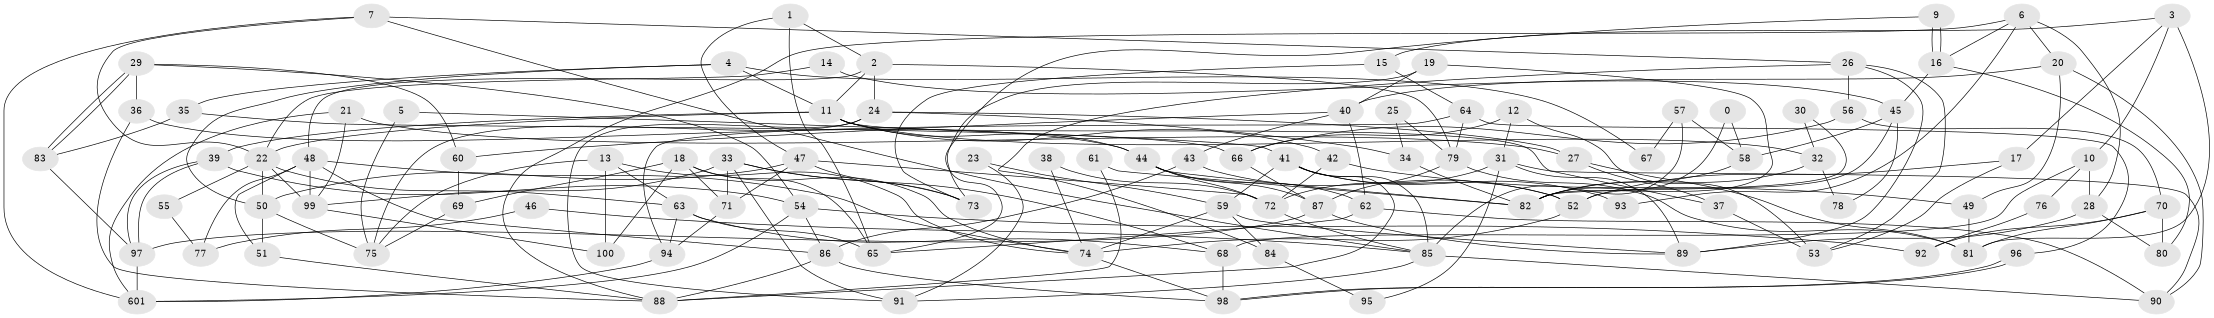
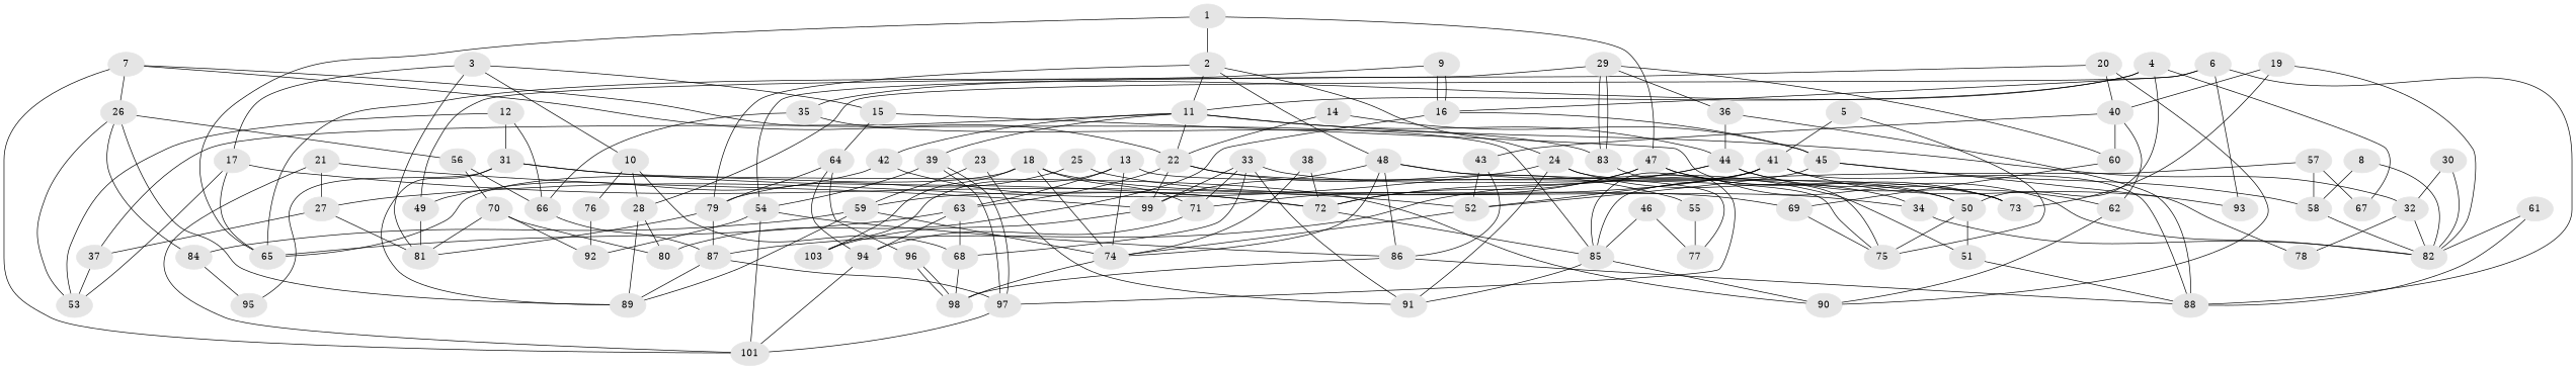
  graph {
    node [color=gray90 style=filled]
    1
    2
    47
    65
    11
    24
    48
    79
    50
    73
    71
    72
    22
    32
    37
    39
    42
    44
    75
    27
    91
    34
    74
    77
    99
    86
    51
    81
    87
    3
    10
    15
    17
    28
    68
    76
    64
    53
    52
    4
    35
    67
    66
    83
    5
    41
    88
    93
    85
    59
    6
    16
    20
    45
    80
    40
    49
    90
    89
    7
    26
-   101 [label=601]
+   101
    55
    63
    56
    84
-   8 [label=0]
+   8
    58
    82
    9
    98
    92
    78
    54
    97
    62
    12
    31
    95
    13
-   100
+   100 [label=103]
    14
    94
    96
    18
    69
    19
    60
    43
    21
    23
    25
    70
    29
    36
    30
    33
    38
    46
    57
    61
    1 -- 2
    1 -- 47
    1 -- 65
    2 -- 11
    2 -- 24
    2 -- 48
    2 -- 79
    47 -- 50
    47 -- 73
    47 -- 71
    47 -- 72
    11 -- 22
    11 -- 32
    11 -- 37
    11 -- 39
    11 -- 42
    11 -- 44
    24 -- 75
    24 -- 27
    24 -- 91
    24 -- 34
    48 -- 74
    48 -- 77
    48 -- 99
    48 -- 86
    48 -- 51
    79 -- 81
    79 -- 87
    50 -- 75
    50 -- 51
    71 -- 94
    72 -- 85
    22 -- 50
    22 -- 99
    22 -- 55
    22 -- 63
    32 -- 82
    32 -- 78
    37 -- 53
    39 -- 54
    39 -- 97
    39 -- 97
    42 -- 72
    42 -- 49
    44 -- 72
    44 -- 87
    44 -- 82
    44 -- 62
    27 -- 37
    27 -- 81
    34 -- 82
    74 -- 98
    99 -- 100
    86 -- 88
    86 -- 98
    51 -- 88
    87 -- 89
    87 -- 97
    3 -- 81
    3 -- 10
    3 -- 15
    3 -- 17
    10 -- 28
    10 -- 68
    10 -- 76
    15 -- 73
    15 -- 64
-   62 -- 65
+   17 -- 65
    17 -- 53
    17 -- 52
    28 -- 80
    28 -- 89
    68 -- 98
    76 -- 92
    64 -- 79
    64 -- 94
    64 -- 96
    52 -- 74
    4 -- 11
    4 -- 50
    4 -- 35
    4 -- 67
    35 -- 66
    35 -- 83
    66 -- 87
    83 -- 97
    5 -- 75
    5 -- 41
    41 -- 52
    41 -- 88
    41 -- 93
    41 -- 85
    41 -- 59
    85 -- 91
    85 -- 90
    59 -- 74
    59 -- 89
    59 -- 84
    6 -- 28
    6 -- 88
    6 -- 93
    6 -- 16
-   6 -- 20
    16 -- 45
    16 -- 80
    20 -- 40
    20 -- 49
    20 -- 90
    45 -- 52
    45 -- 58
    45 -- 78
    40 -- 62
    40 -- 60
    40 -- 43
    49 -- 81
    7 -- 22
    7 -- 85
    7 -- 26
    7 -- 101
    26 -- 53
    26 -- 89
    26 -- 56
    26 -- 84
    55 -- 77
    63 -- 65
    63 -- 68
    63 -- 94
    56 -- 66
    56 -- 70
    84 -- 95
    8 -- 58
    8 -- 82
    58 -- 82
    9 -- 65
    9 -- 16
    9 -- 16
    54 -- 86
    54 -- 101
    54 -- 92
    97 -- 101
    62 -- 90
    12 -- 53
    12 -- 66
    12 -- 31
    31 -- 72
    31 -- 90
    31 -- 89
    31 -- 95
    13 -- 75
    13 -- 74
    13 -- 63
    13 -- 100
    14 -- 22
    14 -- 45
    94 -- 101
    96 -- 98
    96 -- 98
    18 -- 65
    18 -- 71
    18 -- 74
    18 -- 100
    18 -- 69
    69 -- 75
    19 -- 73
    19 -- 40
    19 -- 82
    60 -- 69
    43 -- 86
    43 -- 52
    21 -- 27
    21 -- 99
    21 -- 101
    23 -- 91
    23 -- 59
    25 -- 79
    25 -- 34
    70 -- 81
    70 -- 80
    70 -- 92
    29 -- 83
    29 -- 83
    29 -- 54
    29 -- 60
    29 -- 36
    36 -- 44
    36 -- 88
    30 -- 32
    30 -- 82
    33 -- 73
    33 -- 71
    33 -- 91
    33 -- 99
    33 -- 68
    38 -- 72
    38 -- 74
    46 -- 77
    46 -- 85
    57 -- 67
    57 -- 85
    57 -- 58
    61 -- 88
    61 -- 82
  }
